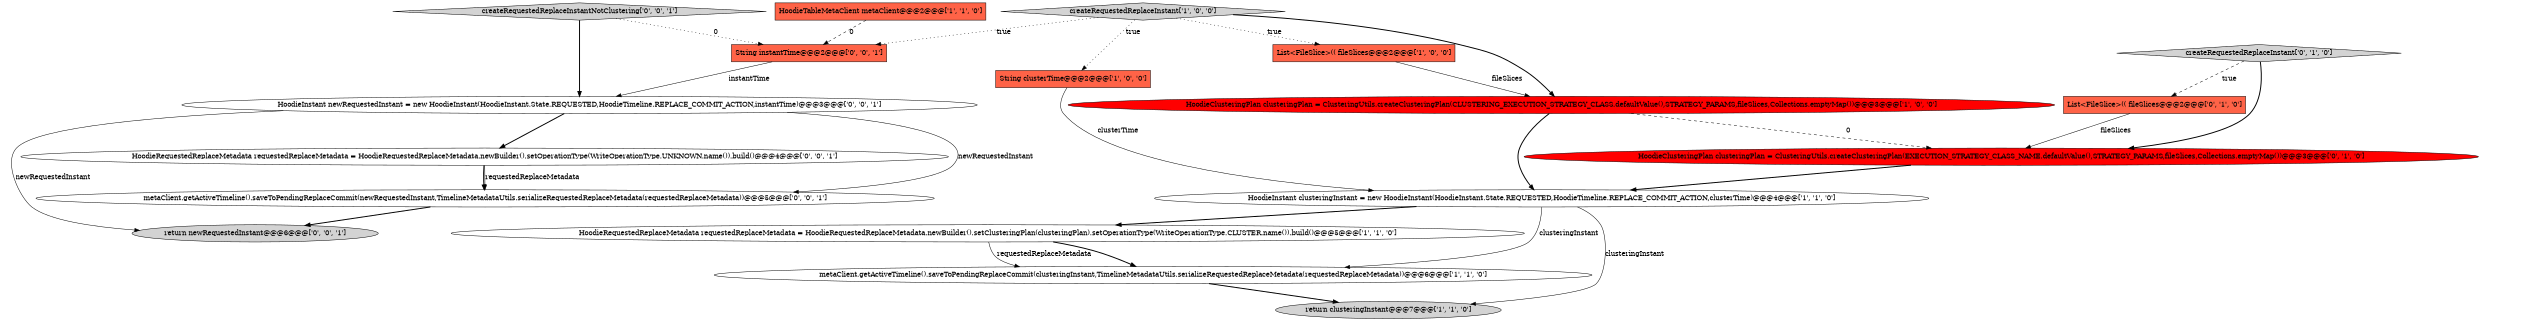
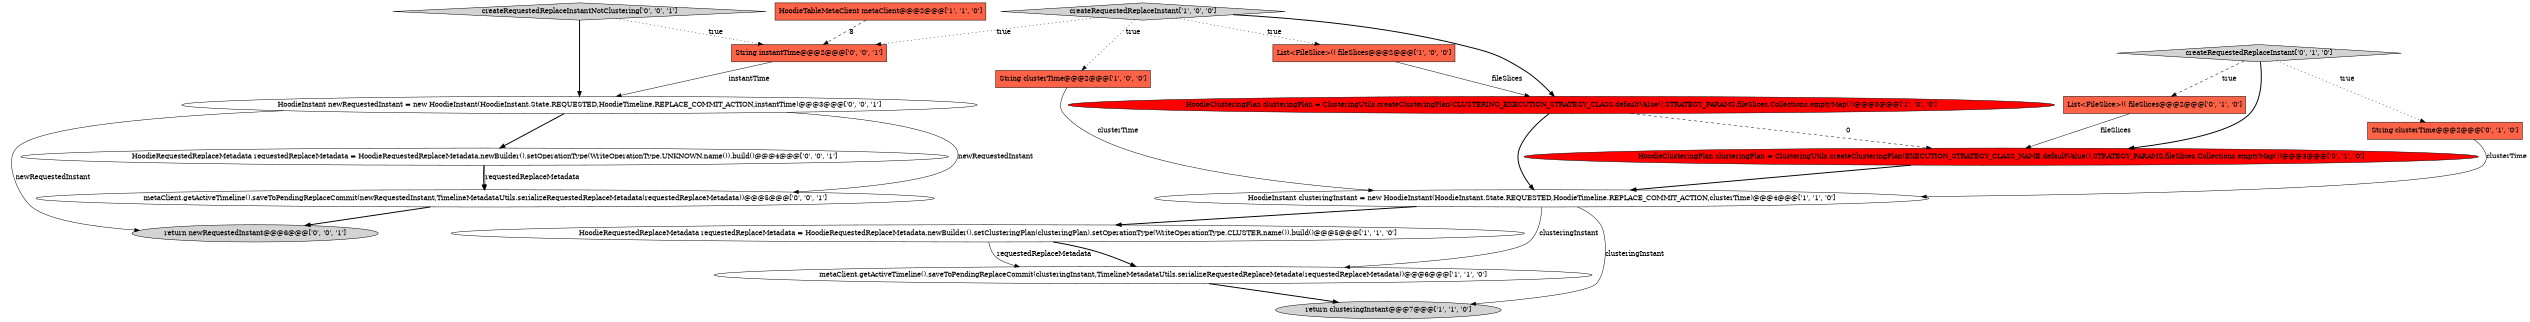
  digraph {
    fontname="DejaVu Serif"
    node [fillcolor=tomato fontname="DejaVu Serif" shape=ellipse style=filled]
    edge [fontname="DejaVu Serif" style=solid]
    n1 [label="String clusterTime@@@2@@@['1', '0', '0']" shape=box]
    n2 [fillcolor=white label="HoodieInstant clusteringInstant = new HoodieInstant(HoodieInstant.State.REQUESTED,HoodieTimeline.REPLACE_COMMIT_ACTION,clusterTime)@@@4@@@['1', '1', '0']"]
    n3 [fillcolor=white label="metaClient.getActiveTimeline().saveToPendingReplaceCommit(clusteringInstant,TimelineMetadataUtils.serializeRequestedReplaceMetadata(requestedReplaceMetadata))@@@6@@@['1', '1', '0']"]
    n4 [fillcolor=lightgray label="return clusteringInstant@@@7@@@['1', '1', '0']"]
    n5 [fillcolor=white label="HoodieRequestedReplaceMetadata requestedReplaceMetadata = HoodieRequestedReplaceMetadata.newBuilder().setClusteringPlan(clusteringPlan).setOperationType(WriteOperationType.CLUSTER.name()).build()@@@5@@@['1', '1', '0']"]
    n6 [fillcolor=red label="HoodieClusteringPlan clusteringPlan = ClusteringUtils.createClusteringPlan(EXECUTION_STRATEGY_CLASS_NAME.defaultValue(),STRATEGY_PARAMS,fileSlices,Collections.emptyMap())@@@3@@@['0', '1', '0']"]
    n7 [fillcolor=red label="HoodieClusteringPlan clusteringPlan = ClusteringUtils.createClusteringPlan(CLUSTERING_EXECUTION_STRATEGY_CLASS.defaultValue(),STRATEGY_PARAMS,fileSlices,Collections.emptyMap())@@@3@@@['1', '0', '0']"]
    n8 [label="HoodieTableMetaClient metaClient@@@2@@@['1', '1', '0']" shape=box]
    n9 [label="String instantTime@@@2@@@['0', '0', '1']" shape=box]
    n10 [fillcolor=white label="HoodieInstant newRequestedInstant = new HoodieInstant(HoodieInstant.State.REQUESTED,HoodieTimeline.REPLACE_COMMIT_ACTION,instantTime)@@@3@@@['0', '0', '1']"]
+   n11 [label="String clusterTime@@@2@@@['0', '1', '0']" shape=box]
    n12 [fillcolor=white label="HoodieRequestedReplaceMetadata requestedReplaceMetadata = HoodieRequestedReplaceMetadata.newBuilder().setOperationType(WriteOperationType.UNKNOWN.name()).build()@@@4@@@['0', '0', '1']"]
    n13 [fillcolor=white label="metaClient.getActiveTimeline().saveToPendingReplaceCommit(newRequestedInstant,TimelineMetadataUtils.serializeRequestedReplaceMetadata(requestedReplaceMetadata))@@@5@@@['0', '0', '1']"]
    n14 [fillcolor=lightgray label="return newRequestedInstant@@@6@@@['0', '0', '1']"]
    n15 [fillcolor=lightgray label="createRequestedReplaceInstantNotClustering['0', '0', '1']" shape=diamond]
    n16 [fillcolor=lightgray label="createRequestedReplaceInstant['1', '0', '0']" shape=diamond]
    n17 [label="List<FileSlice>(( fileSlices@@@2@@@['1', '0', '0']" shape=box]
    n18 [label="List<FileSlice>(( fileSlices@@@2@@@['0', '1', '0']" shape=box]
    n19 [fillcolor=lightgray label="createRequestedReplaceInstant['0', '1', '0']" shape=diamond]
    n1 -> n2 [label=clusterTime]
    n2 -> n3 [label=clusteringInstant]
    n2 -> n4 [label=clusteringInstant]
    n2 -> n5 [style=bold]
    n3 -> n4 [style=bold]
    n5 -> n3 [style=bold]
    n5 -> n3 [label=requestedReplaceMetadata]
    n6 -> n2 [style=bold]
    n7 -> n2 [style=bold]
    n7 -> n6 [label=0 style=dashed]
-   n8 -> n9 [label=0 style=dashed]
+   n8 -> n9 [label=8 style=dashed]
    n9 -> n10 [label=instantTime]
    n10 -> n12 [style=bold]
    n10 -> n13 [label=newRequestedInstant]
    n10 -> n14 [label=newRequestedInstant]
+   n11 -> n2 [label=clusterTime]
    n12 -> n13 [label=requestedReplaceMetadata]
    n12 -> n13 [style=bold]
    n13 -> n14 [style=bold]
-   n15 -> n9 [label=0 style=dotted]
+   n15 -> n9 [label=true style=dotted]
    n15 -> n10 [style=bold]
    n16 -> n1 [label=true style=dotted]
    n16 -> n7 [style=bold]
    n16 -> n9 [label=true style=dotted]
    n16 -> n17 [label=true style=dotted]
    n17 -> n7 [label=fileSlices]
    n18 -> n6 [label=fileSlices]
    n19 -> n6 [style=bold]
+   n19 -> n11 [label=true style=dotted]
    n19 -> n18 [label=true style=dashed]
  }
